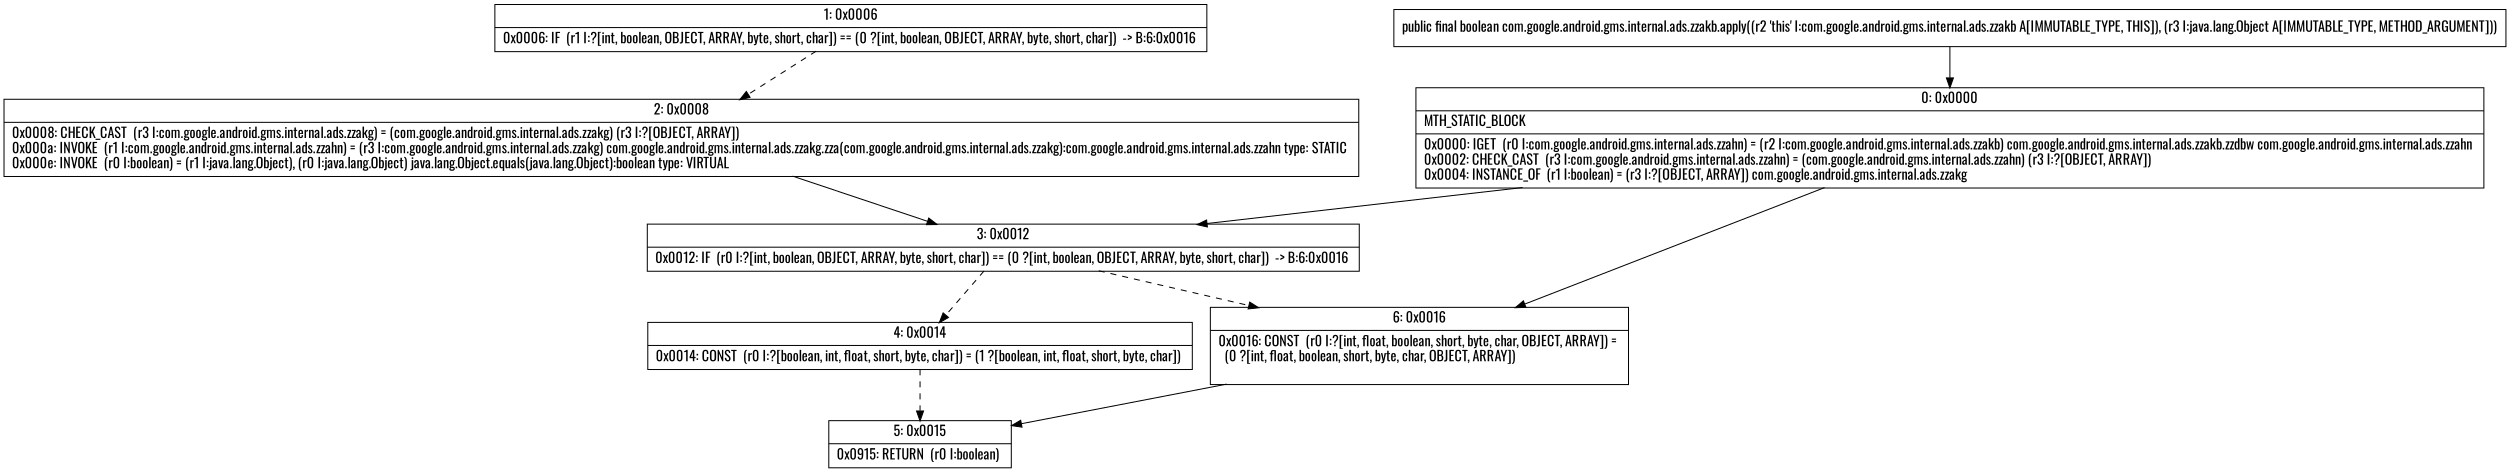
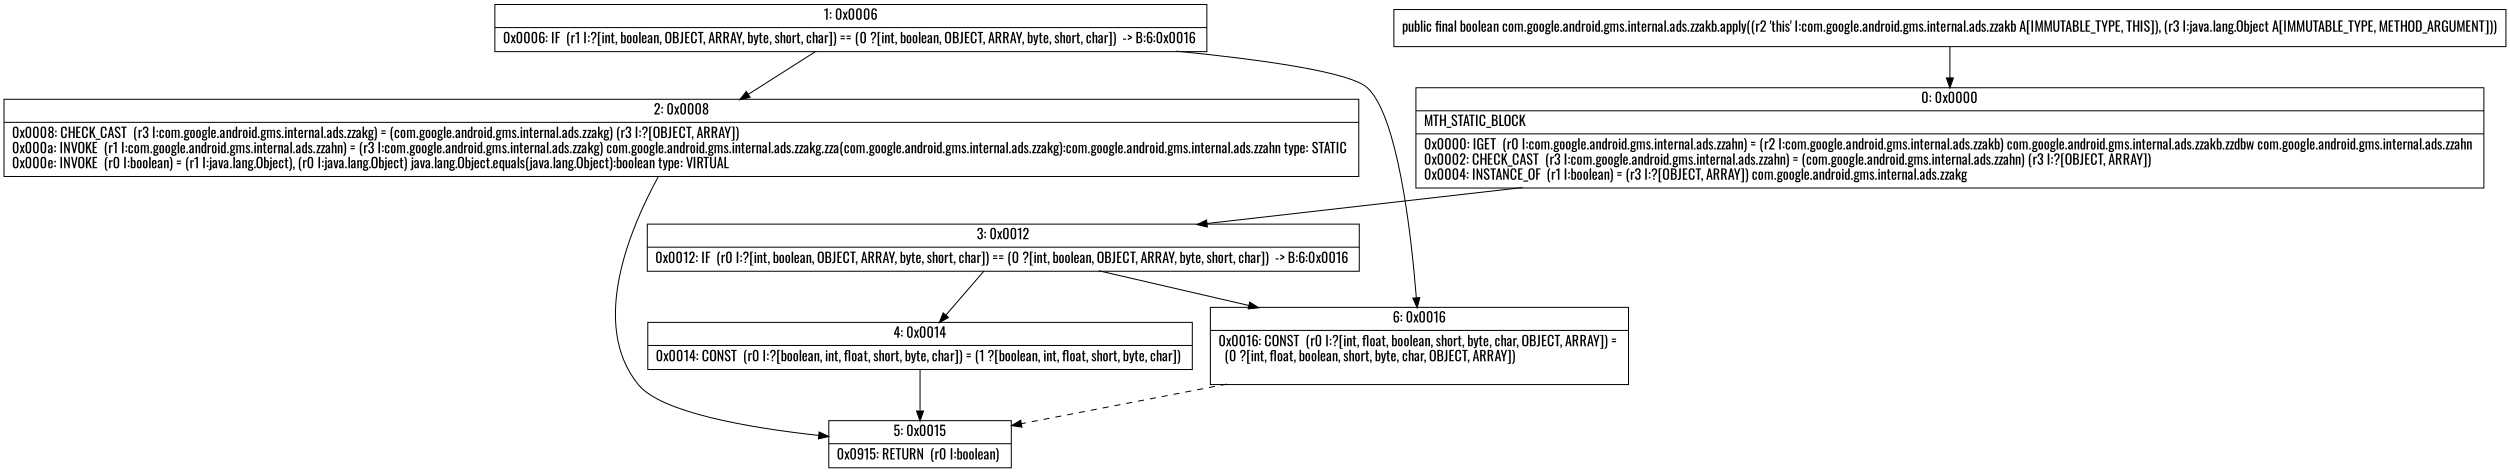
  digraph {
    fontname=Oswald
    node [fontname=Oswald shape=record]
    edge [fontname=Oswald]
    n1 [label="{0\:\ 0x0000|MTH_STATIC_BLOCK\l|0x0000: IGET  (r0 I:com.google.android.gms.internal.ads.zzahn) = (r2 I:com.google.android.gms.internal.ads.zzakb) com.google.android.gms.internal.ads.zzakb.zzdbw com.google.android.gms.internal.ads.zzahn \l0x0002: CHECK_CAST  (r3 I:com.google.android.gms.internal.ads.zzahn) = (com.google.android.gms.internal.ads.zzahn) (r3 I:?[OBJECT, ARRAY]) \l0x0004: INSTANCE_OF  (r1 I:boolean) = (r3 I:?[OBJECT, ARRAY]) com.google.android.gms.internal.ads.zzakg \l}"]
    n2 [label="{3\:\ 0x0012|0x0012: IF  (r0 I:?[int, boolean, OBJECT, ARRAY, byte, short, char]) == (0 ?[int, boolean, OBJECT, ARRAY, byte, short, char])  \-\> B:6:0x0016 \l}"]
    n3 [label="{1\:\ 0x0006|0x0006: IF  (r1 I:?[int, boolean, OBJECT, ARRAY, byte, short, char]) == (0 ?[int, boolean, OBJECT, ARRAY, byte, short, char])  \-\> B:6:0x0016 \l}"]
    n4 [label="{2\:\ 0x0008|0x0008: CHECK_CAST  (r3 I:com.google.android.gms.internal.ads.zzakg) = (com.google.android.gms.internal.ads.zzakg) (r3 I:?[OBJECT, ARRAY]) \l0x000a: INVOKE  (r1 I:com.google.android.gms.internal.ads.zzahn) = (r3 I:com.google.android.gms.internal.ads.zzakg) com.google.android.gms.internal.ads.zzakg.zza(com.google.android.gms.internal.ads.zzakg):com.google.android.gms.internal.ads.zzahn type: STATIC \l0x000e: INVOKE  (r0 I:boolean) = (r1 I:java.lang.Object), (r0 I:java.lang.Object) java.lang.Object.equals(java.lang.Object):boolean type: VIRTUAL \l}"]
    n5 [label="{6\:\ 0x0016|0x0016: CONST  (r0 I:?[int, float, boolean, short, byte, char, OBJECT, ARRAY]) = \l  (0 ?[int, float, boolean, short, byte, char, OBJECT, ARRAY])\l \l}"]
    n6 [label="{5\:\ 0x0015|0x0915: RETURN  (r0 I:boolean) \l}"]
    n7 [label="{4\:\ 0x0014|0x0014: CONST  (r0 I:?[boolean, int, float, short, byte, char]) = (1 ?[boolean, int, float, short, byte, char]) \l}"]
    n8 [label="{public final boolean com.google.android.gms.internal.ads.zzakb.apply((r2 'this' I:com.google.android.gms.internal.ads.zzakb A[IMMUTABLE_TYPE, THIS]), (r3 I:java.lang.Object A[IMMUTABLE_TYPE, METHOD_ARGUMENT])) }"]
    n1 -> n2
-   n2 -> n5 [style=dashed]
-   n2 -> n7 [style=dashed]
-   n3 -> n4 [style=dashed]
-   n1 -> n5
-   n4 -> n2
-   n5 -> n6
-   n7 -> n6 [style=dashed]
+   n2 -> n5
+   n2 -> n7 [style=solid]
+   n3 -> n4 [style=solid]
+   n3 -> n5
+   n4 -> n6
+   n5 -> n6 [style=dashed]
+   n7 -> n6
    n8 -> n1
  }
